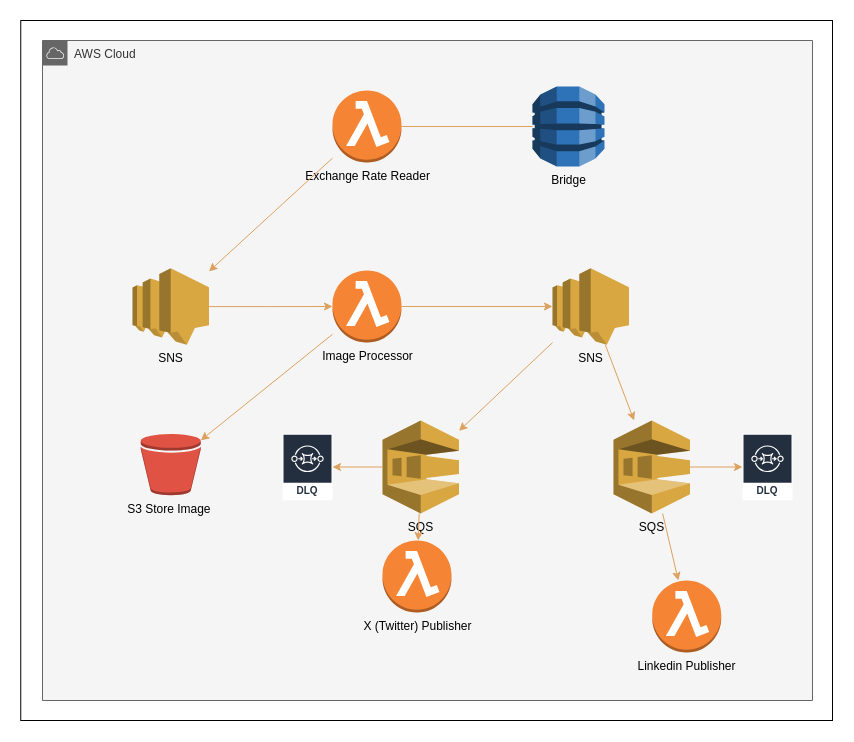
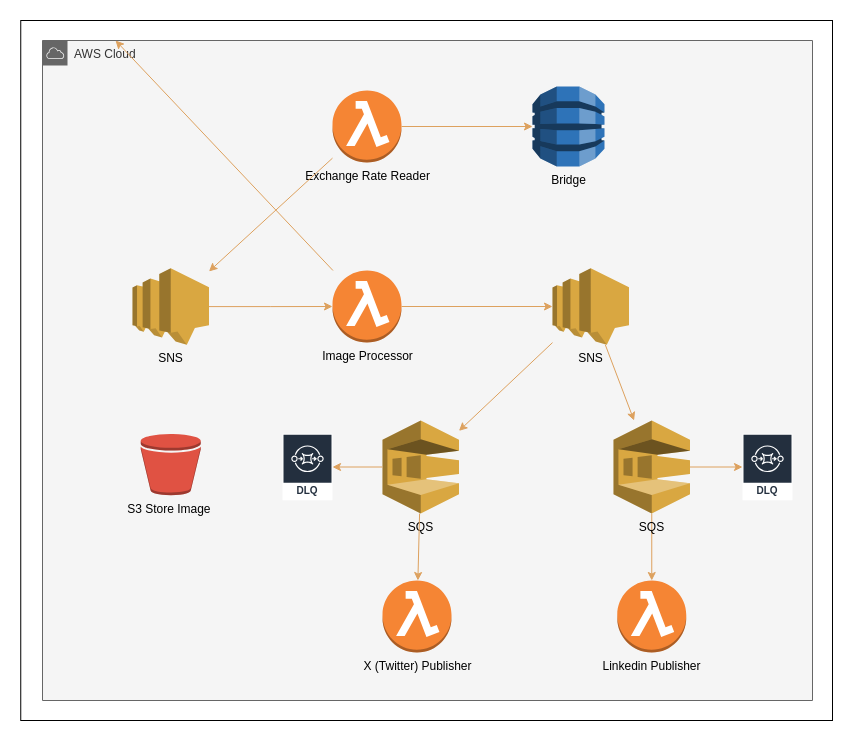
  <mxCell id="0" />
  <mxCell id="1" parent="0" />
  <mxCell id="2" value="" style="rounded=0;whiteSpace=wrap;html=1;" vertex="1" parent="1"><mxGeometry x="20.25" y="20" width="811.75" height="700" as="geometry" /></mxCell>
  <mxCell id="3" value="AWS Cloud" style="sketch=0;outlineConnect=0;html=1;whiteSpace=wrap;fontSize=12;fontStyle=0;shape=mxgraph.aws4.group;grIcon=mxgraph.aws4.group_aws_cloud;strokeColor=#666666;fillColor=#f5f5f5;verticalAlign=top;align=left;spacingLeft=30;fontColor=#333333;dashed=0;" parent="1" vertex="1"><mxGeometry x="42" y="40" width="770" height="660" as="geometry" /></mxCell>
  <mxCell id="4" value="Exchange Rate Reader" style="outlineConnect=0;dashed=0;verticalLabelPosition=bottom;verticalAlign=top;align=center;html=1;shape=mxgraph.aws3.lambda_function;fillColor=#F58534;gradientColor=none;" parent="1" vertex="1"><mxGeometry x="332" y="90" width="69" height="72" as="geometry" /></mxCell>
  <mxCell id="5" value="Bridge" style="outlineConnect=0;dashed=0;verticalLabelPosition=bottom;verticalAlign=top;align=center;html=1;shape=mxgraph.aws3.dynamo_db;fillColor=#2E73B8;gradientColor=none;strokeColor=#DDA15E;fontColor=#000000;" parent="1" vertex="1"><mxGeometry x="532" y="86" width="72" height="80" as="geometry" /></mxCell>
- <mxCell id="6" value="" style="endArrow=none;html=1;rounded=0;strokeColor=#DDA15E;fontColor=#FEFAE0;fillColor=#BC6C25;" parent="1" source="4" target="5" edge="1"><mxGeometry width="50" height="50" relative="1" as="geometry"><mxPoint x="402" y="390" as="sourcePoint" /><mxPoint x="452" y="340" as="targetPoint" /><Array as="points" /></mxGeometry></mxCell>
+ <mxCell id="6" value="" style="endArrow=classic;html=1;rounded=0;strokeColor=#DDA15E;fontColor=#FEFAE0;fillColor=#BC6C25;" parent="1" source="4" target="5" edge="1"><mxGeometry width="50" height="50" relative="1" as="geometry"><mxPoint x="402" y="390" as="sourcePoint" /><mxPoint x="452" y="340" as="targetPoint" /><Array as="points" /></mxGeometry></mxCell>
  <mxCell id="7" value="" style="endArrow=classic;html=1;rounded=0;strokeColor=#DDA15E;fontColor=#FEFAE0;fillColor=#BC6C25;" parent="1" source="4" target="9" edge="1"><mxGeometry width="50" height="50" relative="1" as="geometry"><mxPoint x="442" y="380" as="sourcePoint" /><mxPoint x="410.2" y="410" as="targetPoint" /><Array as="points" /></mxGeometry></mxCell>
  <mxCell id="8" value="" style="edgeStyle=orthogonalEdgeStyle;rounded=0;orthogonalLoop=1;jettySize=auto;html=1;strokeColor=#DDA15E;fontColor=#FEFAE0;fillColor=#BC6C25;" parent="1" source="9" target="15" edge="1"><mxGeometry relative="1" as="geometry" /></mxCell>
  <mxCell id="9" value="&lt;font style=&quot;color: rgb(0, 0, 0);&quot;&gt;SNS&lt;/font&gt;" style="outlineConnect=0;dashed=0;verticalLabelPosition=bottom;verticalAlign=top;align=center;html=1;shape=mxgraph.aws3.sns;fillColor=#D9A741;gradientColor=none;strokeColor=#DDA15E;fontColor=#FEFAE0;" parent="1" vertex="1"><mxGeometry x="132" y="267.75" width="76.5" height="76.5" as="geometry" /></mxCell>
  <mxCell id="10" value="&lt;font style=&quot;color: rgb(0, 0, 0);&quot;&gt;SQS&lt;/font&gt;" style="outlineConnect=0;dashed=0;verticalLabelPosition=bottom;verticalAlign=top;align=center;html=1;shape=mxgraph.aws3.sqs;fillColor=#D9A741;gradientColor=none;strokeColor=#DDA15E;fontColor=#FEFAE0;" parent="1" vertex="1"><mxGeometry x="382" y="420" width="76.5" height="93" as="geometry" /></mxCell>
- <mxCell id="11" value="X (Twitter) Publisher" style="outlineConnect=0;dashed=0;verticalLabelPosition=bottom;verticalAlign=top;align=center;html=1;shape=mxgraph.aws3.lambda_function;fillColor=#F58534;gradientColor=none;" parent="1" vertex="1"><mxGeometry x="382" y="540" width="69" height="72" as="geometry" /></mxCell>
- <mxCell id="12" value="Linkedin Publisher" style="outlineConnect=0;dashed=0;verticalLabelPosition=bottom;verticalAlign=top;align=center;html=1;shape=mxgraph.aws3.lambda_function;fillColor=#F58534;gradientColor=none;" parent="1" vertex="1"><mxGeometry x="651.75" y="580" width="69" height="72" as="geometry" /></mxCell>
+ <mxCell id="11" value="X (Twitter) Publisher" style="outlineConnect=0;dashed=0;verticalLabelPosition=bottom;verticalAlign=top;align=center;html=1;shape=mxgraph.aws3.lambda_function;fillColor=#F58534;gradientColor=none;" parent="1" vertex="1"><mxGeometry x="382" y="580" width="69" height="72" as="geometry" /></mxCell>
+ <mxCell id="12" value="Linkedin Publisher" style="outlineConnect=0;dashed=0;verticalLabelPosition=bottom;verticalAlign=top;align=center;html=1;shape=mxgraph.aws3.lambda_function;fillColor=#F58534;gradientColor=none;" parent="1" vertex="1"><mxGeometry x="616.75" y="580" width="69" height="72" as="geometry" /></mxCell>
  <mxCell id="13" value="" style="endArrow=classic;html=1;rounded=0;strokeColor=#DDA15E;fontColor=#FEFAE0;fillColor=#BC6C25;" parent="1" source="19" target="12" edge="1"><mxGeometry width="50" height="50" relative="1" as="geometry"><mxPoint x="702" y="380" as="sourcePoint" /><mxPoint x="562" y="503" as="targetPoint" /></mxGeometry></mxCell>
  <mxCell id="14" value="DLQ" style="sketch=0;outlineConnect=0;fontColor=#232F3E;gradientColor=none;strokeColor=#ffffff;fillColor=#232F3E;dashed=0;verticalLabelPosition=middle;verticalAlign=bottom;align=center;html=1;whiteSpace=wrap;fontSize=10;fontStyle=1;spacing=3;shape=mxgraph.aws4.productIcon;prIcon=mxgraph.aws4.sqs;" parent="1" vertex="1"><mxGeometry x="742" y="433.25" width="50" height="66.5" as="geometry" /></mxCell>
  <mxCell id="15" value="Image Processor" style="outlineConnect=0;dashed=0;verticalLabelPosition=bottom;verticalAlign=top;align=center;html=1;shape=mxgraph.aws3.lambda_function;fillColor=#F58534;gradientColor=none;" parent="1" vertex="1"><mxGeometry x="332" y="270" width="69" height="72" as="geometry" /></mxCell>
  <mxCell id="16" value="&lt;font style=&quot;color: rgb(0, 0, 0);&quot;&gt;SNS&lt;/font&gt;" style="outlineConnect=0;dashed=0;verticalLabelPosition=bottom;verticalAlign=top;align=center;html=1;shape=mxgraph.aws3.sns;fillColor=#D9A741;gradientColor=none;strokeColor=#DDA15E;fontColor=#FEFAE0;" parent="1" vertex="1"><mxGeometry x="552" y="267.75" width="76.5" height="76.5" as="geometry" /></mxCell>
  <mxCell id="17" value="" style="endArrow=classic;html=1;rounded=0;strokeColor=#DDA15E;fontColor=#FEFAE0;fillColor=#BC6C25;" parent="1" source="15" target="16" edge="1"><mxGeometry width="50" height="50" relative="1" as="geometry"><mxPoint x="442" y="380" as="sourcePoint" /><mxPoint x="492" y="330" as="targetPoint" /></mxGeometry></mxCell>
  <mxCell id="18" value="" style="endArrow=classic;html=1;rounded=0;strokeColor=#DDA15E;fontColor=#FEFAE0;fillColor=#BC6C25;" parent="1" source="16" target="10" edge="1"><mxGeometry width="50" height="50" relative="1" as="geometry"><mxPoint x="604" y="310" as="sourcePoint" /><mxPoint x="691" y="300" as="targetPoint" /></mxGeometry></mxCell>
  <mxCell id="19" value="&lt;font style=&quot;color: rgb(0, 0, 0);&quot;&gt;SQS&lt;/font&gt;" style="outlineConnect=0;dashed=0;verticalLabelPosition=bottom;verticalAlign=top;align=center;html=1;shape=mxgraph.aws3.sqs;fillColor=#D9A741;gradientColor=none;strokeColor=#DDA15E;fontColor=#FEFAE0;" parent="1" vertex="1"><mxGeometry x="613" y="420" width="76.5" height="93" as="geometry" /></mxCell>
  <mxCell id="20" value="" style="endArrow=classic;html=1;rounded=0;strokeColor=#DDA15E;fontColor=#FEFAE0;fillColor=#BC6C25;" parent="1" source="16" target="19" edge="1"><mxGeometry width="50" height="50" relative="1" as="geometry"><mxPoint x="612" y="390" as="sourcePoint" /><mxPoint x="662" y="340" as="targetPoint" /></mxGeometry></mxCell>
  <mxCell id="21" value="" style="endArrow=classic;html=1;rounded=0;strokeColor=#DDA15E;fontColor=#FEFAE0;fillColor=#BC6C25;" parent="1" source="10" target="11" edge="1"><mxGeometry width="50" height="50" relative="1" as="geometry"><mxPoint x="182" y="570" as="sourcePoint" /><mxPoint x="232" y="520" as="targetPoint" /></mxGeometry></mxCell>
  <mxCell id="22" value="" style="endArrow=classic;html=1;rounded=0;strokeColor=#DDA15E;fontColor=#FEFAE0;fillColor=#BC6C25;" parent="1" source="10" target="24" edge="1"><mxGeometry width="50" height="50" relative="1" as="geometry"><mxPoint x="442" y="380" as="sourcePoint" /><mxPoint x="492" y="330" as="targetPoint" /></mxGeometry></mxCell>
  <mxCell id="23" value="" style="endArrow=classic;html=1;rounded=0;strokeColor=#DDA15E;fontColor=#FEFAE0;fillColor=#BC6C25;" parent="1" source="19" target="14" edge="1"><mxGeometry width="50" height="50" relative="1" as="geometry"><mxPoint x="742" y="370" as="sourcePoint" /><mxPoint x="792" y="320" as="targetPoint" /></mxGeometry></mxCell>
  <mxCell id="24" value="DLQ" style="sketch=0;outlineConnect=0;fontColor=#232F3E;gradientColor=none;strokeColor=#ffffff;fillColor=#232F3E;dashed=0;verticalLabelPosition=middle;verticalAlign=bottom;align=center;html=1;whiteSpace=wrap;fontSize=10;fontStyle=1;spacing=3;shape=mxgraph.aws4.productIcon;prIcon=mxgraph.aws4.sqs;" parent="1" vertex="1"><mxGeometry x="282" y="433.25" width="50" height="66.5" as="geometry" /></mxCell>
  <mxCell id="25" value="&lt;font style=&quot;color: rgb(0, 0, 0);&quot;&gt;S3 Store Image&amp;nbsp;&lt;/font&gt;" style="outlineConnect=0;dashed=0;verticalLabelPosition=bottom;verticalAlign=top;align=center;html=1;shape=mxgraph.aws3.bucket;fillColor=#E05243;gradientColor=none;strokeColor=#DDA15E;fontColor=#FEFAE0;" parent="1" vertex="1"><mxGeometry x="140.25" y="433.25" width="60" height="61.5" as="geometry" /></mxCell>
- <mxCell id="26" value="" style="endArrow=classic;html=1;rounded=0;strokeColor=#DDA15E;fontColor=#FEFAE0;fillColor=#BC6C25;" parent="1" source="15" target="25" edge="1"><mxGeometry width="50" height="50" relative="1" as="geometry"><mxPoint x="442" y="380" as="sourcePoint" /><mxPoint x="492" y="330" as="targetPoint" /></mxGeometry></mxCell>
+ <mxCell id="26" value="" style="endArrow=classic;html=1;rounded=0;strokeColor=#DDA15E;fontColor=#FEFAE0;fillColor=#BC6C25;" parent="1" source="15" target="3" edge="1"><mxGeometry width="50" height="50" relative="1" as="geometry"><mxPoint x="442" y="380" as="sourcePoint" /><mxPoint x="492" y="330" as="targetPoint" /></mxGeometry></mxCell>
